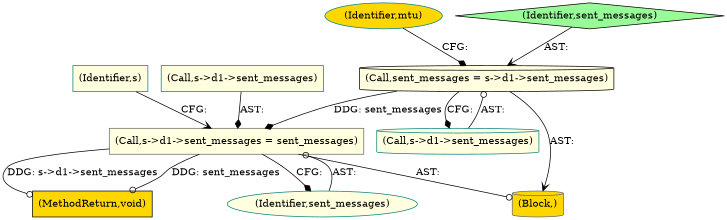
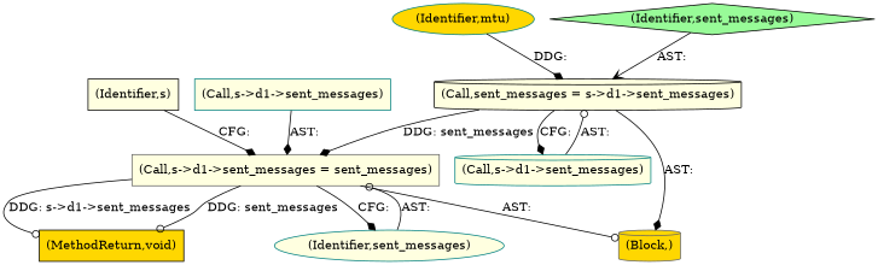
  digraph {
    node [color=teal fillcolor=lightyellow shape=box style=filled]
    edge [arrowhead=diamond]
    n1 [color=black label="(Call,sent_messages = s->d1->sent_messages)" shape=cylinder]
    n2 [color=gray40 label="(Call,s->d1->sent_messages = sent_messages)"]
    n3 [color=gray40 fillcolor=gold label="(Block,)" shape=cylinder]
    n4 [label="(Call,s->d1->sent_messages)" shape=cylinder]
    n5 [color=black fillcolor=gold label="(MethodReturn,void)"]
    n6 [label="(Identifier,sent_messages)" shape=ellipse]
    n7 [fillcolor=gold label="(Identifier,mtu)" shape=ellipse]
    n8 [color=black fillcolor=palegreen label="(Identifier,sent_messages)" shape=diamond]
-   n9 [label="(Identifier,s)"]
+   n9 [color=black label="(Identifier,s)"]
    n10 [label="(Call,s->d1->sent_messages)"]
    n1 -> n2 [label="DDG: sent_messages"]
-   n1 -> n3 [arrowhead=vee label="AST: "]
+   n1 -> n3 [label="AST: "]
    n1 -> n4 [label="CFG: "]
    n2 -> n3 [arrowhead=odot label="AST: "]
    n2 -> n5 [arrowhead=odot label="DDG: s->d1->sent_messages"]
    n2 -> n5 [arrowhead=odot label="DDG: sent_messages"]
    n2 -> n6 [label="CFG: "]
    n4 -> n1 [arrowhead=odot label="AST: "]
    n6 -> n2 [arrowhead=odot label="AST: "]
-   n7 -> n1 [label="CFG: "]
+   n7 -> n1 [label="DDG: "]
    n8 -> n1 [arrowhead=vee label="AST: "]
-   n9 -> n2 [arrowhead=vee label="CFG: "]
+   n9 -> n2 [label="CFG: "]
    n10 -> n2 [label="AST: "]
  }
